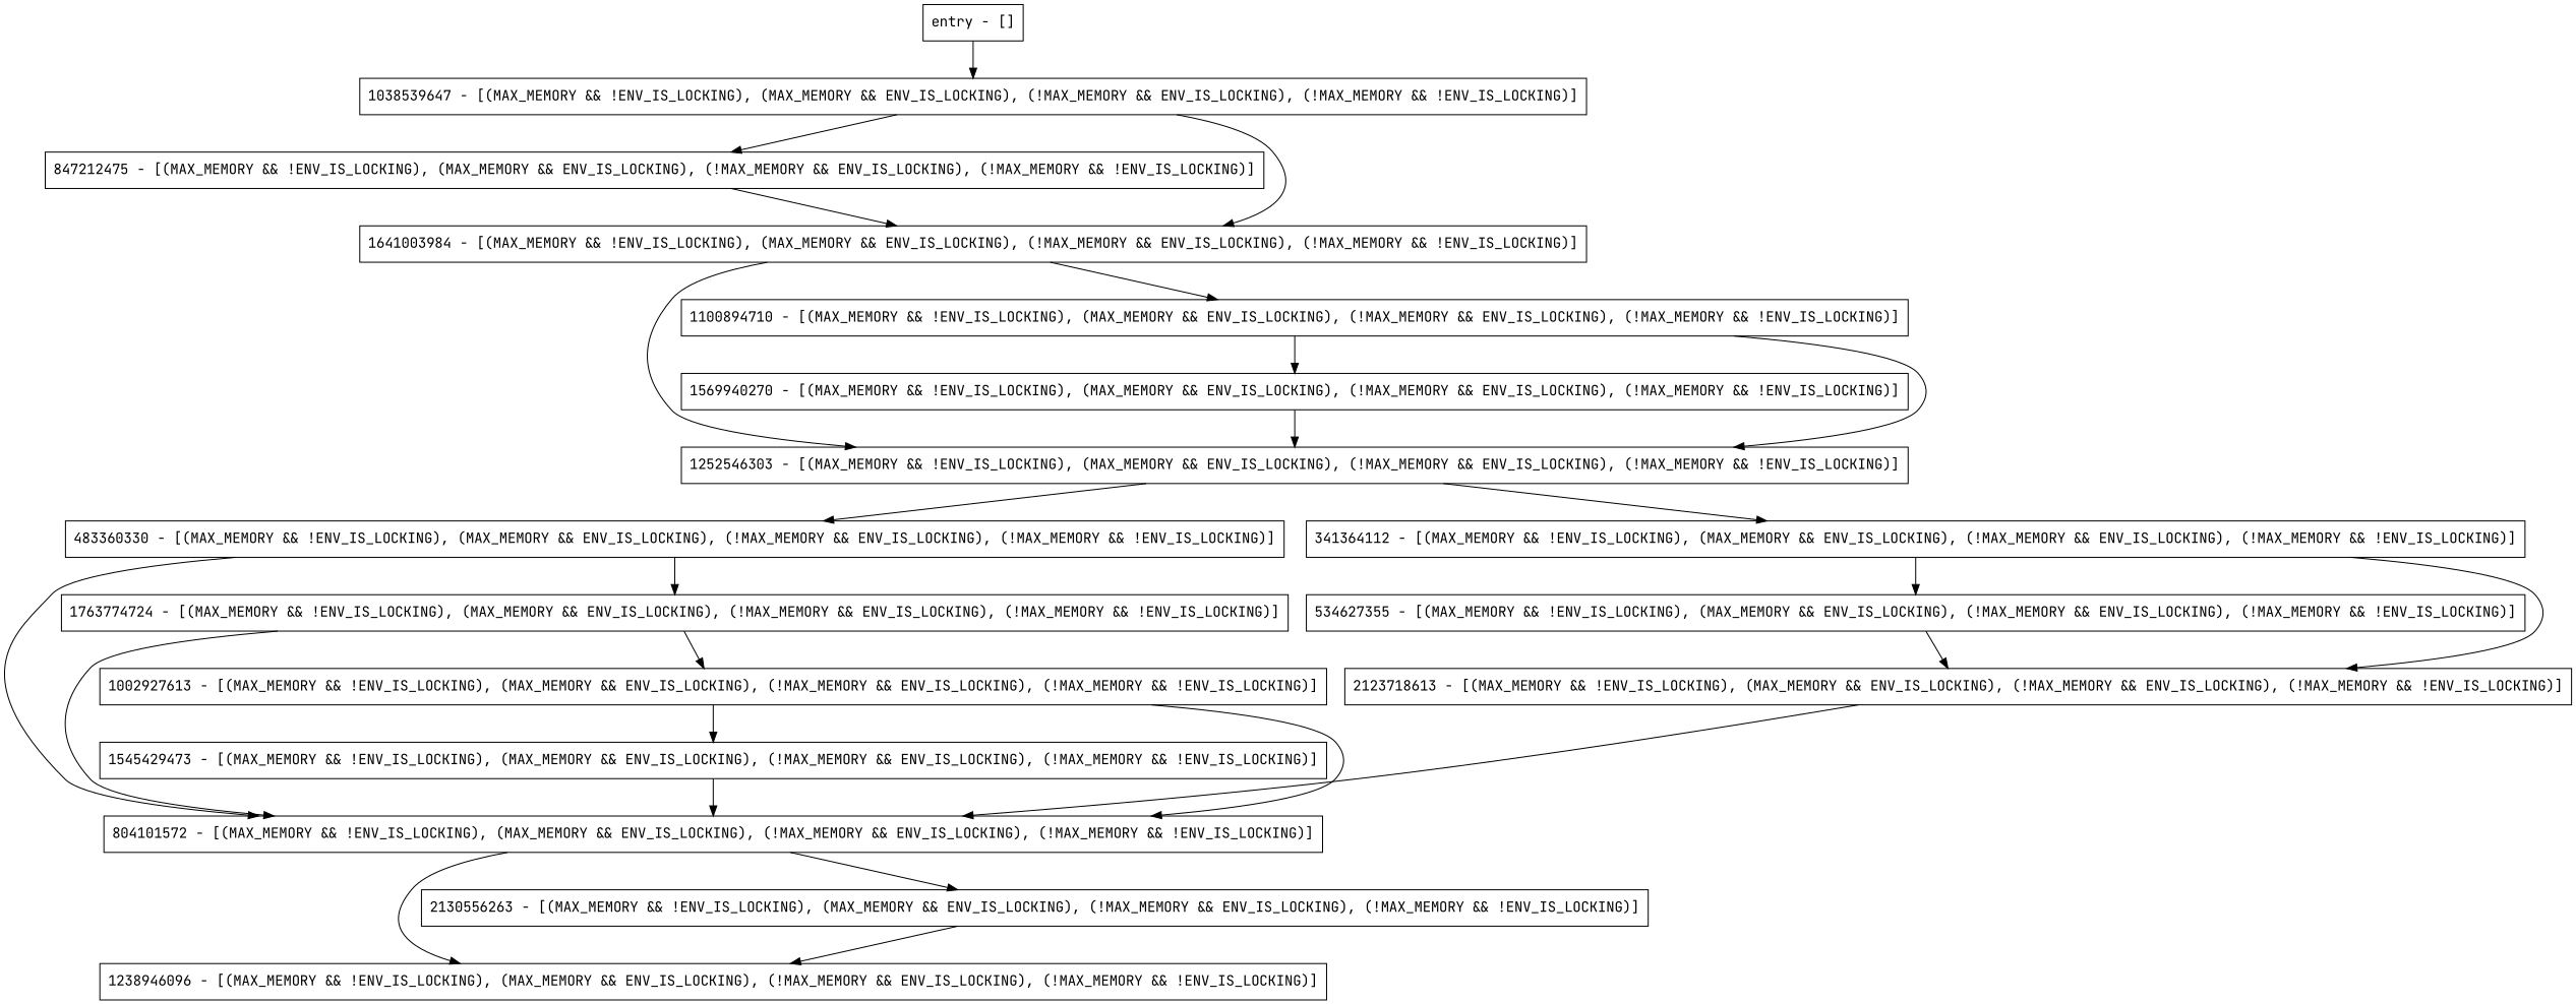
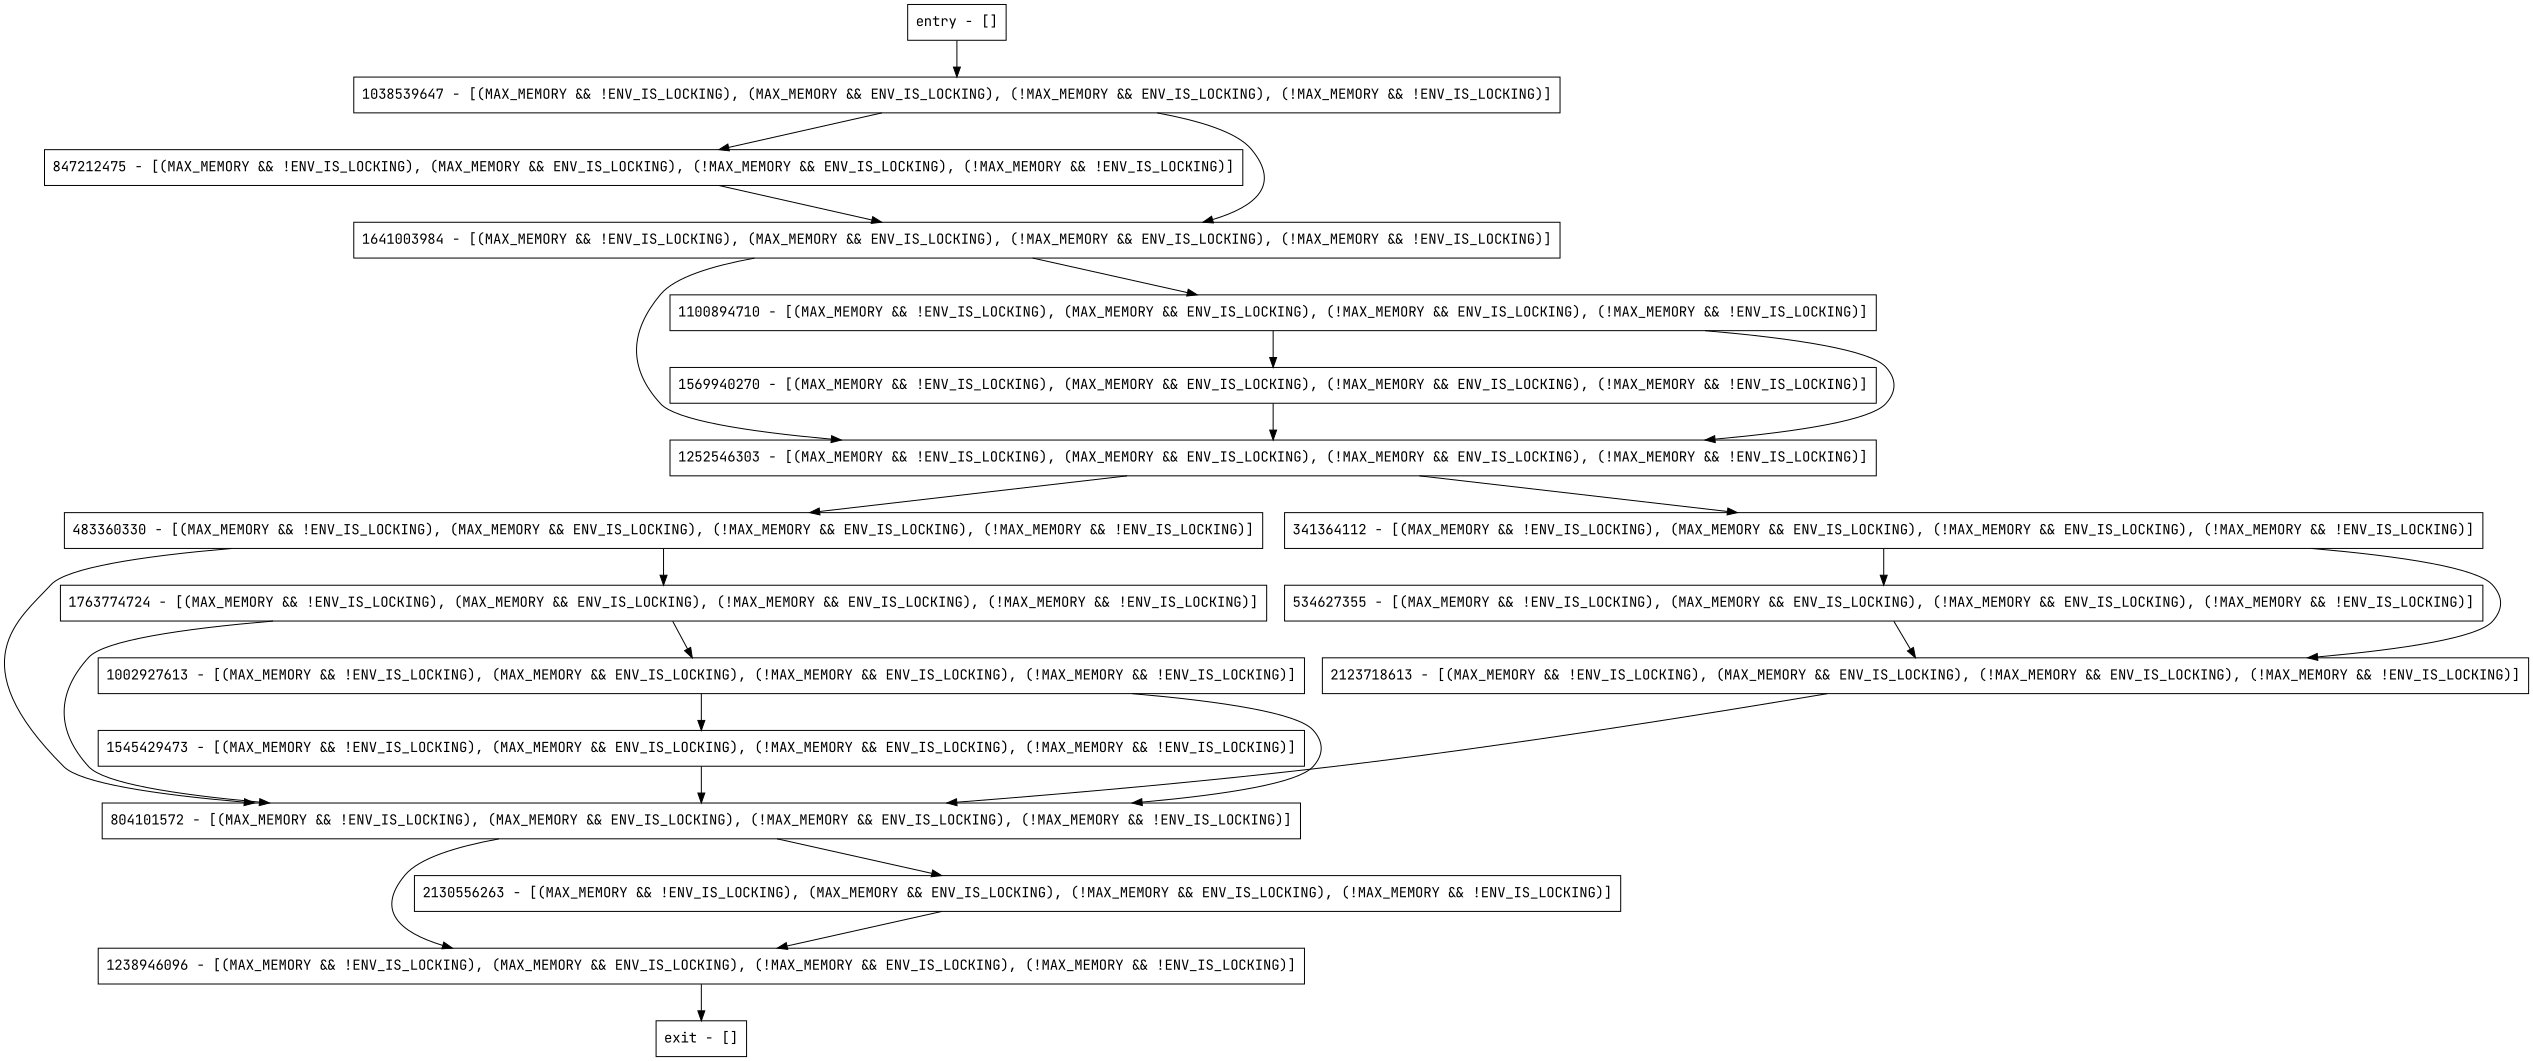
  digraph {
    fontname="JetBrains Mono"
    node [shape=record fontname="JetBrains Mono"]
    edge [fontname="JetBrains Mono"]
    n1 [label="1545429473 - [(MAX_MEMORY && !ENV_IS_LOCKING), (MAX_MEMORY && ENV_IS_LOCKING), (!MAX_MEMORY && ENV_IS_LOCKING), (!MAX_MEMORY && !ENV_IS_LOCKING)]"]
    n2 [label="804101572 - [(MAX_MEMORY && !ENV_IS_LOCKING), (MAX_MEMORY && ENV_IS_LOCKING), (!MAX_MEMORY && ENV_IS_LOCKING), (!MAX_MEMORY && !ENV_IS_LOCKING)]"]
    n3 [label="534627355 - [(MAX_MEMORY && !ENV_IS_LOCKING), (MAX_MEMORY && ENV_IS_LOCKING), (!MAX_MEMORY && ENV_IS_LOCKING), (!MAX_MEMORY && !ENV_IS_LOCKING)]"]
    n4 [label="2123718613 - [(MAX_MEMORY && !ENV_IS_LOCKING), (MAX_MEMORY && ENV_IS_LOCKING), (!MAX_MEMORY && ENV_IS_LOCKING), (!MAX_MEMORY && !ENV_IS_LOCKING)]"]
    n5 [label="1238946096 - [(MAX_MEMORY && !ENV_IS_LOCKING), (MAX_MEMORY && ENV_IS_LOCKING), (!MAX_MEMORY && ENV_IS_LOCKING), (!MAX_MEMORY && !ENV_IS_LOCKING)]"]
+   n6 [label="exit - []"]
    n7 [label="1002927613 - [(MAX_MEMORY && !ENV_IS_LOCKING), (MAX_MEMORY && ENV_IS_LOCKING), (!MAX_MEMORY && ENV_IS_LOCKING), (!MAX_MEMORY && !ENV_IS_LOCKING)]"]
    n8 [label="1569940270 - [(MAX_MEMORY && !ENV_IS_LOCKING), (MAX_MEMORY && ENV_IS_LOCKING), (!MAX_MEMORY && ENV_IS_LOCKING), (!MAX_MEMORY && !ENV_IS_LOCKING)]"]
    n9 [label="1252546303 - [(MAX_MEMORY && !ENV_IS_LOCKING), (MAX_MEMORY && ENV_IS_LOCKING), (!MAX_MEMORY && ENV_IS_LOCKING), (!MAX_MEMORY && !ENV_IS_LOCKING)]"]
    n10 [label="483360330 - [(MAX_MEMORY && !ENV_IS_LOCKING), (MAX_MEMORY && ENV_IS_LOCKING), (!MAX_MEMORY && ENV_IS_LOCKING), (!MAX_MEMORY && !ENV_IS_LOCKING)]"]
    n11 [label="1763774724 - [(MAX_MEMORY && !ENV_IS_LOCKING), (MAX_MEMORY && ENV_IS_LOCKING), (!MAX_MEMORY && ENV_IS_LOCKING), (!MAX_MEMORY && !ENV_IS_LOCKING)]"]
    n12 [label="entry - []"]
    n13 [label="1038539647 - [(MAX_MEMORY && !ENV_IS_LOCKING), (MAX_MEMORY && ENV_IS_LOCKING), (!MAX_MEMORY && ENV_IS_LOCKING), (!MAX_MEMORY && !ENV_IS_LOCKING)]"]
    n14 [label="847212475 - [(MAX_MEMORY && !ENV_IS_LOCKING), (MAX_MEMORY && ENV_IS_LOCKING), (!MAX_MEMORY && ENV_IS_LOCKING), (!MAX_MEMORY && !ENV_IS_LOCKING)]"]
    n15 [label="1641003984 - [(MAX_MEMORY && !ENV_IS_LOCKING), (MAX_MEMORY && ENV_IS_LOCKING), (!MAX_MEMORY && ENV_IS_LOCKING), (!MAX_MEMORY && !ENV_IS_LOCKING)]"]
    n16 [label="341364112 - [(MAX_MEMORY && !ENV_IS_LOCKING), (MAX_MEMORY && ENV_IS_LOCKING), (!MAX_MEMORY && ENV_IS_LOCKING), (!MAX_MEMORY && !ENV_IS_LOCKING)]"]
    n17 [label="1100894710 - [(MAX_MEMORY && !ENV_IS_LOCKING), (MAX_MEMORY && ENV_IS_LOCKING), (!MAX_MEMORY && ENV_IS_LOCKING), (!MAX_MEMORY && !ENV_IS_LOCKING)]"]
    n18 [label="2130556263 - [(MAX_MEMORY && !ENV_IS_LOCKING), (MAX_MEMORY && ENV_IS_LOCKING), (!MAX_MEMORY && ENV_IS_LOCKING), (!MAX_MEMORY && !ENV_IS_LOCKING)]"]
    n1 -> n2
    n2 -> n5
    n2 -> n18
    n3 -> n4
    n4 -> n2
+   n5 -> n6
    n7 -> n1
    n7 -> n2
    n8 -> n9
    n9 -> n10
    n9 -> n16
    n10 -> n2
    n10 -> n11
    n11 -> n2
    n11 -> n7
    n12 -> n13
    n13 -> n14
    n13 -> n15
    n14 -> n15
    n15 -> n9
    n15 -> n17
    n16 -> n3
    n16 -> n4
    n17 -> n8
    n17 -> n9
    n18 -> n5
  }
